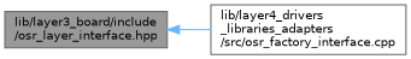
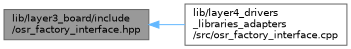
  digraph {
    rankdir=LR
    node [fontname=Helvetica fontsize=10 shape=box style=filled]
-   n1 [color=gray40 fillcolor=grey60 fontcolor=black height=0.2 label="lib/layer3_board/include\l/osr_layer_interface.hpp" width=0.4]
+   n1 [color=gray40 fillcolor=grey60 fontcolor=black height=0.2 label="lib/layer3_board/include\l/osr_factory_interface.hpp" width=0.4]
    n2 [color=grey40 fillcolor=white height=0.2 label="lib/layer4_drivers\l_libraries_adapters\l/src/osr_factory_interface.cpp" width=0.4]
    n1 -> n2 [color=steelblue1 dir=back fontname=Helvetica fontsize=10 labelfontname=Helvetica labelfontsize=10 style=solid]
  }
